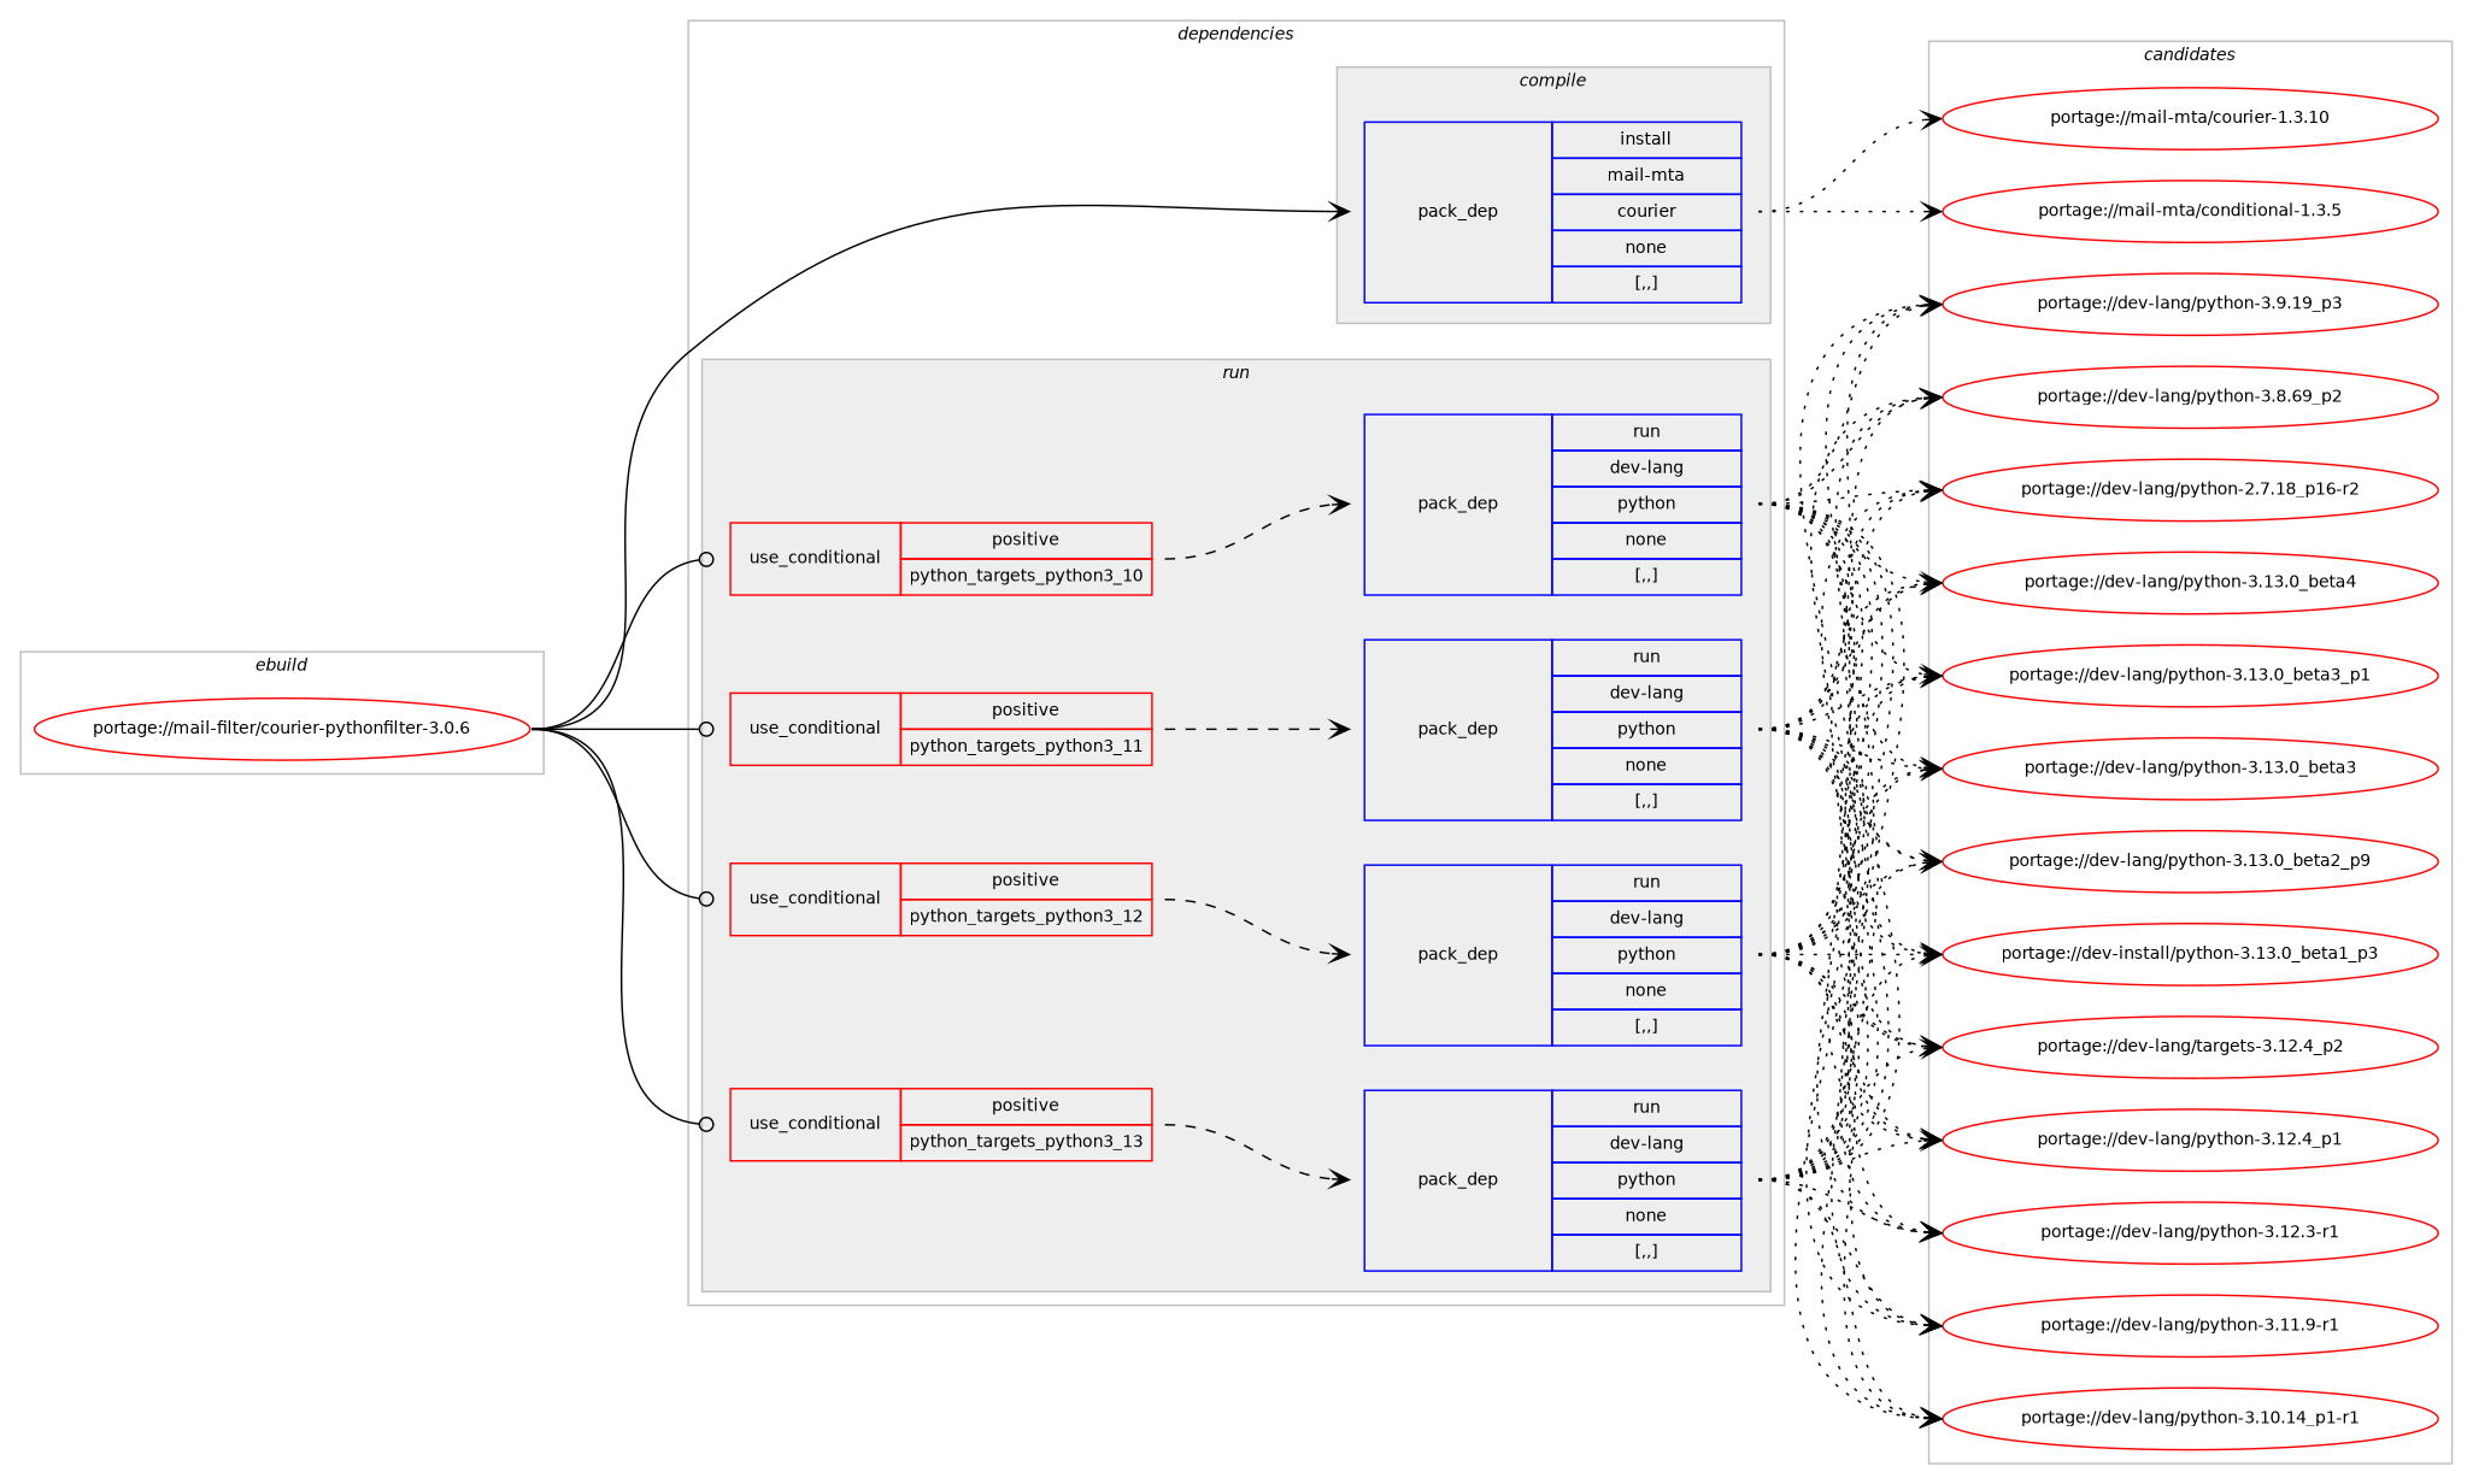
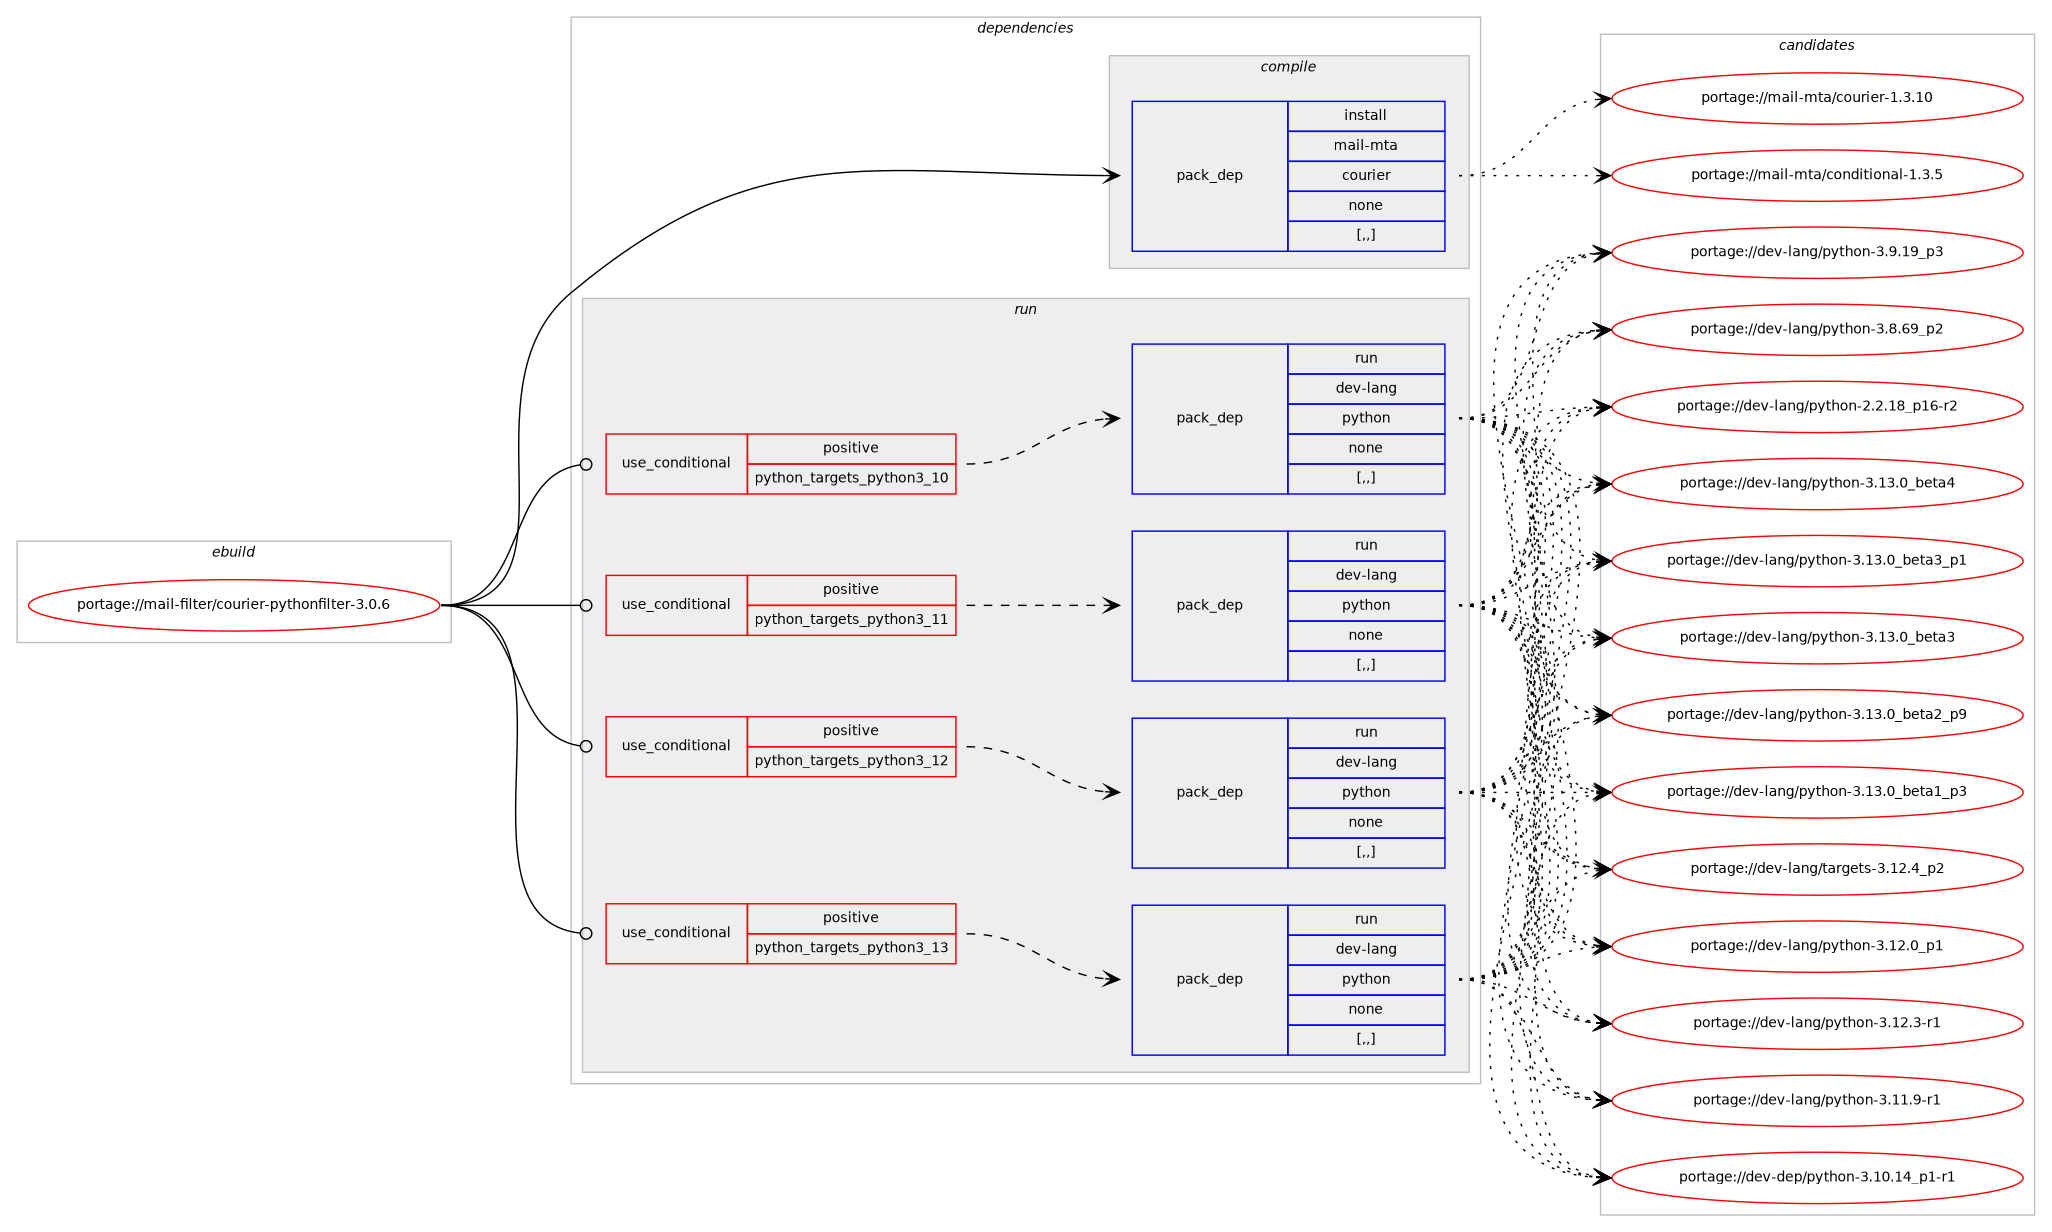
  digraph {
    compound=true
    concentrate=true
    fontname=Helvetica
    fontsize=10
    newrank=true
    rankdir=LR
    ranksep=1.5
    node [color=red fontname=Helvetica fontsize=10]
    edge [arrowhead=vee headport=w style=dotted tailport=e weight=100]
    n1 [label="portage://mail-filter/courier-pythonfilter-3.0.6" width=4]
    n2 [color=blue label=<<TABLE BORDER="0" CELLBORDER="1" CELLSPACING="0" CELLPADDING="4" WIDTH="220"><TR><TD ROWSPAN="6" CELLPADDING="30">pack_dep</TD></TR><TR><TD WIDTH="110">install</TD></TR><TR><TD>mail-mta</TD></TR><TR><TD>courier</TD></TR><TR><TD>none</TD></TR><TR><TD>[,,]</TD></TR></TABLE>> shape=none]
    n3 [color=blue label=<<TABLE BORDER="0" CELLBORDER="1" CELLSPACING="0" CELLPADDING="4" WIDTH="220"><TR><TD ROWSPAN="6" CELLPADDING="30">pack_dep</TD></TR><TR><TD WIDTH="110">run</TD></TR><TR><TD>dev-lang</TD></TR><TR><TD>python</TD></TR><TR><TD>none</TD></TR><TR><TD>[,,]</TD></TR></TABLE>> shape=none]
    n4 [label=<<TABLE BORDER="0" CELLBORDER="1" CELLSPACING="0" CELLPADDING="4"><TR><TD ROWSPAN="3" CELLPADDING="10">use_conditional</TD></TR><TR><TD>positive</TD></TR><TR><TD>python_targets_python3_10</TD></TR></TABLE>> shape=none]
    n5 [color=blue label=<<TABLE BORDER="0" CELLBORDER="1" CELLSPACING="0" CELLPADDING="4" WIDTH="220"><TR><TD ROWSPAN="6" CELLPADDING="30">pack_dep</TD></TR><TR><TD WIDTH="110">run</TD></TR><TR><TD>dev-lang</TD></TR><TR><TD>python</TD></TR><TR><TD>none</TD></TR><TR><TD>[,,]</TD></TR></TABLE>> shape=none]
    n6 [label=<<TABLE BORDER="0" CELLBORDER="1" CELLSPACING="0" CELLPADDING="4"><TR><TD ROWSPAN="3" CELLPADDING="10">use_conditional</TD></TR><TR><TD>positive</TD></TR><TR><TD>python_targets_python3_11</TD></TR></TABLE>> shape=none]
    n7 [color=blue label=<<TABLE BORDER="0" CELLBORDER="1" CELLSPACING="0" CELLPADDING="4" WIDTH="220"><TR><TD ROWSPAN="6" CELLPADDING="30">pack_dep</TD></TR><TR><TD WIDTH="110">run</TD></TR><TR><TD>dev-lang</TD></TR><TR><TD>python</TD></TR><TR><TD>none</TD></TR><TR><TD>[,,]</TD></TR></TABLE>> shape=none]
    n8 [label=<<TABLE BORDER="0" CELLBORDER="1" CELLSPACING="0" CELLPADDING="4"><TR><TD ROWSPAN="3" CELLPADDING="10">use_conditional</TD></TR><TR><TD>positive</TD></TR><TR><TD>python_targets_python3_12</TD></TR></TABLE>> shape=none]
    n9 [color=blue label=<<TABLE BORDER="0" CELLBORDER="1" CELLSPACING="0" CELLPADDING="4" WIDTH="220"><TR><TD ROWSPAN="6" CELLPADDING="30">pack_dep</TD></TR><TR><TD WIDTH="110">run</TD></TR><TR><TD>dev-lang</TD></TR><TR><TD>python</TD></TR><TR><TD>none</TD></TR><TR><TD>[,,]</TD></TR></TABLE>> shape=none]
    n10 [label=<<TABLE BORDER="0" CELLBORDER="1" CELLSPACING="0" CELLPADDING="4"><TR><TD ROWSPAN="3" CELLPADDING="10">use_conditional</TD></TR><TR><TD>positive</TD></TR><TR><TD>python_targets_python3_13</TD></TR></TABLE>> shape=none]
    n11 [label="portage://mail-mta/courier-1.3.10" width=4]
    n12 [label="portage://mail-mta/conditional-1.3.5" width=4]
    n13 [label="portage://dev-lang/python-3.13.0_beta4" width=4]
    n14 [label="portage://dev-lang/python-3.13.0_beta3_p1" width=4]
    n15 [label="portage://dev-lang/python-3.13.0_beta3" width=4]
    n16 [label="portage://dev-lang/python-3.13.0_beta2_p9" width=4]
-   n17 [label="portage://dev-install/python-3.13.0_beta1_p3" width=4]
+   n17 [label="portage://dev-lang/python-3.13.0_beta1_p3" width=4]
    n18 [label="portage://dev-lang/targets-3.12.4_p2" width=4]
-   n19 [label="portage://dev-lang/python-3.12.4_p1" width=4]
+   n19 [label="portage://dev-lang/python-3.12.0_p1" width=4]
    n20 [label="portage://dev-lang/python-3.12.3-r1" width=4]
    n21 [label="portage://dev-lang/python-3.11.9-r1" width=4]
-   n22 [label="portage://dev-lang/python-3.10.14_p1-r1" width=4]
+   n22 [label="portage://dev-dep/python-3.10.14_p1-r1" width=4]
    n23 [label="portage://dev-lang/python-3.9.19_p3" width=4]
    n24 [label="portage://dev-lang/python-3.8.69_p2" width=4]
-   n25 [label="portage://dev-lang/python-2.7.18_p16-r2" width=4]
+   n25 [label="portage://dev-lang/python-2.2.18_p16-r2" width=4]
    subgraph cluster_1 {
      color=gray
      label=<<i>ebuild</i>>
      n1
    }
    subgraph cluster_2 {
      color=gray
      label=<<i>dependencies</i>>
      subgraph cluster_3 {
        color=gray
        fillcolor="#eeeeee"
        label=<<i>compile</i>>
        style=filled
        subgraph sub_4 {
          color=gray
          fillcolor="#eeeeee"
          label=<<i>compile</i>>
          style=filled
          n2
        }
      }
      subgraph cluster_5 {
        color=gray
        fillcolor="#eeeeee"
        label=<<i>compile and run</i>>
        style=filled
      }
      subgraph cluster_6 {
        color=gray
        fillcolor="#eeeeee"
        label=<<i>run</i>>
        style=filled
        subgraph sub_7 {
          color=gray
          fillcolor="#eeeeee"
          label=<<i>run</i>>
          style=filled
          n4
          subgraph sub_8 {
            color=gray
            fillcolor="#eeeeee"
            label=<<i>run</i>>
            style=filled
            n3
          }
        }
        subgraph sub_9 {
          color=gray
          fillcolor="#eeeeee"
          label=<<i>run</i>>
          style=filled
          n6
          subgraph sub_10 {
            color=gray
            fillcolor="#eeeeee"
            label=<<i>run</i>>
            style=filled
            n5
          }
        }
        subgraph sub_11 {
          color=gray
          fillcolor="#eeeeee"
          label=<<i>run</i>>
          style=filled
          n8
          subgraph sub_12 {
            color=gray
            fillcolor="#eeeeee"
            label=<<i>run</i>>
            style=filled
            n7
          }
        }
        subgraph sub_13 {
          color=gray
          fillcolor="#eeeeee"
          label=<<i>run</i>>
          style=filled
          n10
          subgraph sub_14 {
            color=gray
            fillcolor="#eeeeee"
            label=<<i>run</i>>
            style=filled
            n9
          }
        }
      }
    }
    subgraph cluster_15 {
      color=gray
      label=<<i>candidates</i>>
      rank=same
      subgraph sub_16 {
        color=black
        label=<<i>candidates</i>>
        nodesep=1
        rank=same
        n11
        n12
      }
      subgraph sub_17 {
        color=black
        label=<<i>candidates</i>>
        nodesep=1
        rank=same
        n13
        n14
        n15
        n16
        n17
        n18
        n19
        n20
        n21
        n22
        n23
        n24
        n25
      }
      subgraph sub_18 {
        color=black
        label=<<i>candidates</i>>
        nodesep=1
        rank=same
        n13
        n14
        n15
        n16
        n17
        n18
        n19
        n20
        n21
        n22
        n23
        n24
        n25
      }
      subgraph sub_19 {
        color=black
        label=<<i>candidates</i>>
        nodesep=1
        rank=same
        n13
        n14
        n15
        n16
        n17
        n18
        n19
        n20
        n21
        n22
        n23
        n24
        n25
      }
      subgraph sub_20 {
        color=black
        label=<<i>candidates</i>>
        nodesep=1
        rank=same
        n13
        n14
        n15
        n16
        n17
        n18
        n19
        n20
        n21
        n22
        n23
        n24
        n25
      }
    }
    n1 -> n2 [style=solid weight=20]
    n1 -> n4 [arrowhead=odot style=solid weight=20]
    n1 -> n6 [arrowhead=odot style=solid weight=20]
    n1 -> n8 [arrowhead=odot style=solid weight=20]
    n1 -> n10 [arrowhead=odot style=solid weight=20]
    n2 -> n11
    n2 -> n12
    n3 -> n13
    n3 -> n14
    n3 -> n15
    n3 -> n16
    n3 -> n17
    n3 -> n18
    n3 -> n19
    n3 -> n20
    n3 -> n21
    n3 -> n22
    n3 -> n23
    n3 -> n24
    n3 -> n25
    n4 -> n3 [style=dashed weight=20]
    n5 -> n13
    n5 -> n14
    n5 -> n15
    n5 -> n16
    n5 -> n17
    n5 -> n18
    n5 -> n19
    n5 -> n20
    n5 -> n21
    n5 -> n22
    n5 -> n23
    n5 -> n24
    n5 -> n25
    n6 -> n5 [style=dashed weight=20]
    n7 -> n13
    n7 -> n14
    n7 -> n15
    n7 -> n16
    n7 -> n17
    n7 -> n18
    n7 -> n19
    n7 -> n20
    n7 -> n21
    n7 -> n22
    n7 -> n23
    n7 -> n24
    n7 -> n25
    n8 -> n7 [style=dashed weight=20]
    n9 -> n13
    n9 -> n14
    n9 -> n15
    n9 -> n16
    n9 -> n17
    n9 -> n18
    n9 -> n19
    n9 -> n20
    n9 -> n21
    n9 -> n22
    n9 -> n23
    n9 -> n24
    n9 -> n25
    n10 -> n9 [style=dashed weight=20]
  }
